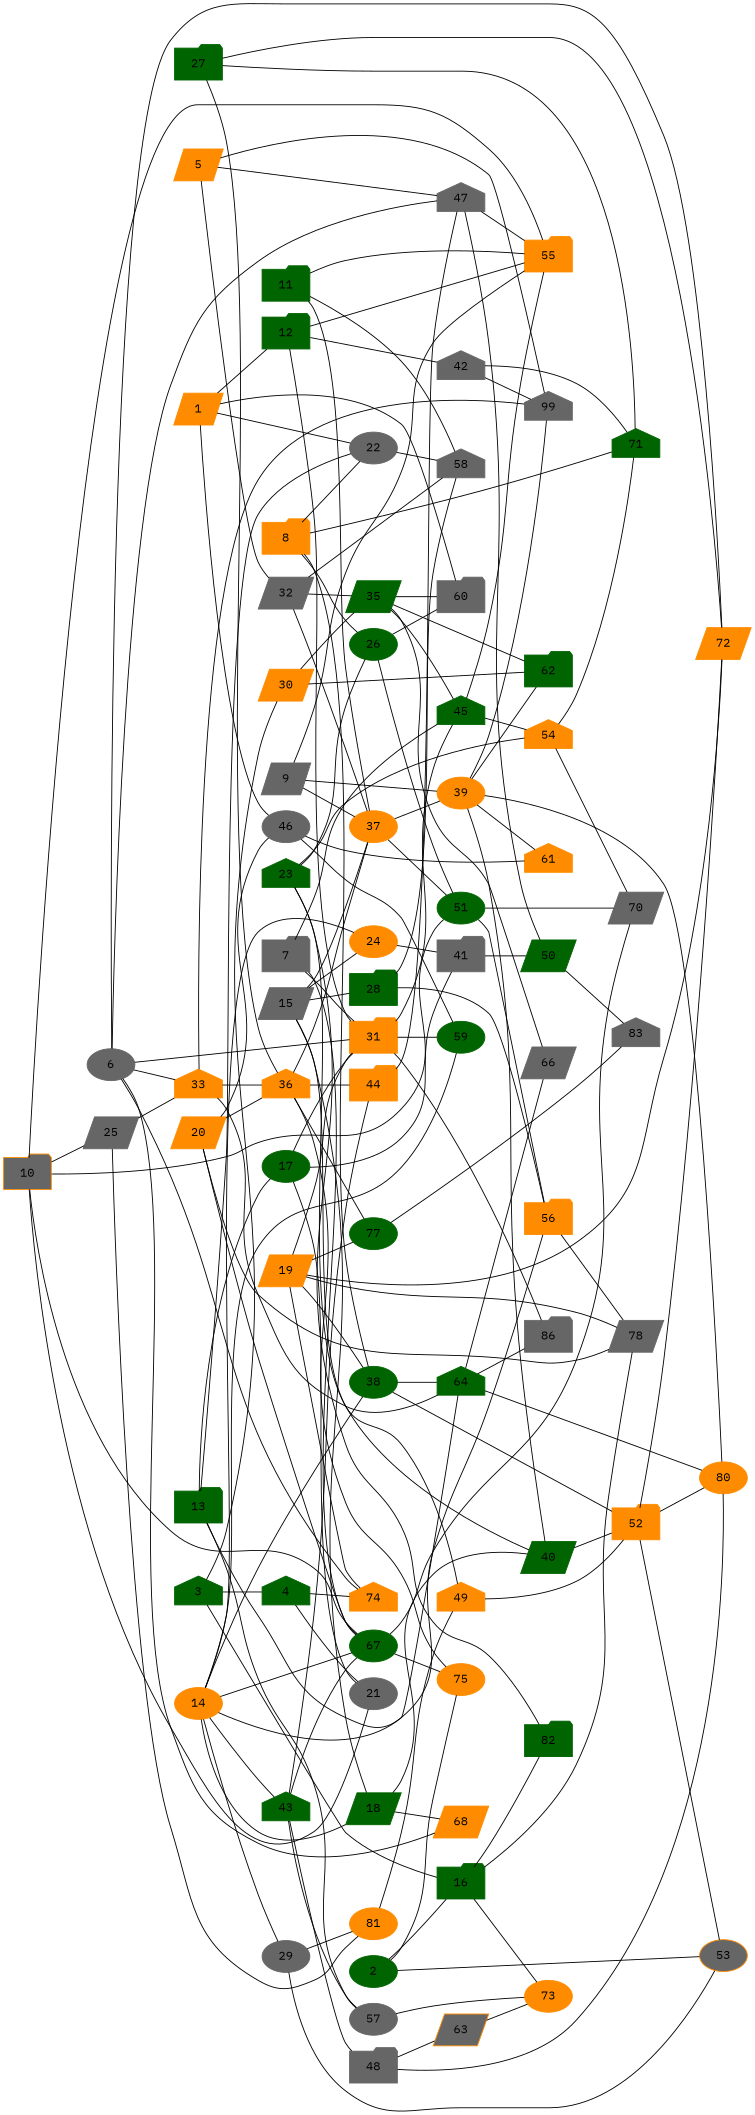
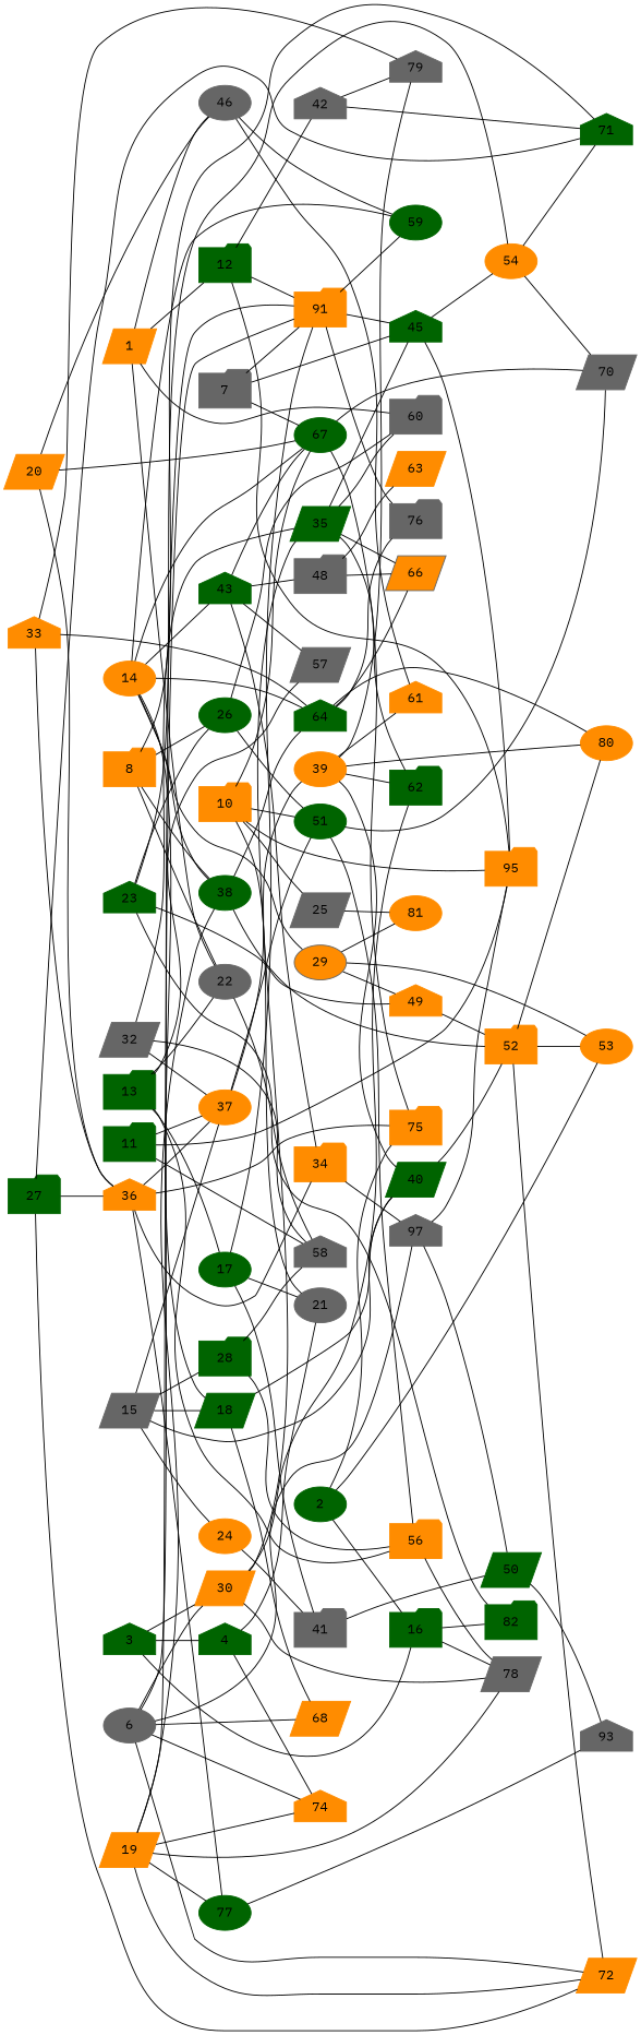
  graph {
    fontname="IBM Plex Mono"
    rankdir=LR
    node [color=darkorange fontname="IBM Plex Mono" shape=ellipse style=filled]
    edge [fontname="IBM Plex Mono"]
    1 [shape=parallelogram]
    12 [color=darkgreen shape=folder]
    22 [color=gray40]
    46 [color=gray40]
    60 [color=gray40 shape=folder]
-   31 [shape=folder]
-   55 [shape=folder]
+   31 [shape=folder label=91]
+   55 [shape=folder label=95]
    42 [color=gray40 shape=house]
    58 [color=gray40 shape=house]
    59 [color=darkgreen]
    61 [shape=house]
    2 [color=darkgreen]
    16 [color=darkgreen shape=folder]
-   53 [fillcolor=gray40]
-   75
-   73
+   53
+   75 [shape=folder]
    78 [color=gray40 shape=parallelogram]
    82 [color=darkgreen shape=folder]
    3 [color=darkgreen shape=house]
    4 [color=darkgreen shape=house]
    30 [shape=parallelogram]
    21 [color=gray40]
    74 [shape=house]
    35 [color=darkgreen shape=parallelogram]
    62 [color=darkgreen shape=folder]
-   5 [shape=parallelogram]
    32 [color=gray40 shape=parallelogram]
-   47 [color=gray40 shape=house]
-   79 [color=gray40 shape=house label=99]
+   47 [color=gray40 shape=house label=97]
+   79 [color=gray40 shape=house]
    37
    50 [color=darkgreen shape=parallelogram]
    6 [color=gray40]
    33 [shape=house]
    68 [shape=parallelogram]
    72 [shape=parallelogram]
    45 [color=darkgreen shape=house]
-   76 [color=gray40 shape=folder label=86]
+   76 [color=gray40 shape=folder]
    64 [color=darkgreen shape=house]
    36 [shape=house]
    7 [color=gray40 shape=folder]
    67 [color=darkgreen]
-   54 [shape=house]
+   54
    70 [color=gray40 shape=parallelogram]
    8 [shape=folder]
    26 [color=darkgreen]
    38 [color=darkgreen]
    71 [color=darkgreen shape=house]
    51 [color=darkgreen]
    52 [shape=folder]
-   9 [color=gray40 shape=parallelogram]
    39
    40 [color=darkgreen shape=parallelogram]
    80
-   10 [shape=folder fillcolor=gray40]
+   10 [shape=folder]
    25 [color=gray40 shape=parallelogram]
    81
    56 [shape=folder]
-   83 [color=gray40 shape=house]
+   83 [color=gray40 shape=house label=93]
    11 [color=darkgreen shape=folder]
    13 [color=darkgreen shape=folder]
    17 [color=darkgreen]
-   57 [color=gray40]
+   57 [color=gray40 shape=parallelogram]
    41 [color=gray40 shape=folder]
    14
    18 [color=darkgreen shape=parallelogram]
    24
-   29 [color=gray40]
+   29 [color=gray40 fillcolor=darkorange]
    43 [color=darkgreen shape=house]
    49 [shape=house]
-   44 [shape=folder]
+   44 [shape=folder label=34]
    48 [color=gray40 shape=folder]
-   66 [color=gray40 shape=parallelogram]
+   66 [color=gray40 shape=parallelogram fillcolor=darkorange]
    15 [color=gray40 shape=parallelogram]
    28 [color=darkgreen shape=folder]
    19 [shape=parallelogram]
    77 [color=darkgreen]
    20 [shape=parallelogram]
    23 [color=darkgreen shape=house]
    27 [color=darkgreen shape=folder]
-   63 [shape=parallelogram fillcolor=gray40]
+   63 [shape=parallelogram]
    1 -- 12
    1 -- 22
    1 -- 46
    1 -- 60
    12 -- 31
    12 -- 55
    12 -- 42
    22 -- 58
    46 -- 59
    46 -- 61
    31 -- 59
    31 -- 45
    31 -- 76
    42 -- 79
    42 -- 71
    2 -- 16
    2 -- 53
    2 -- 75
-   16 -- 73
    16 -- 78
    16 -- 82
    3 -- 16
    3 -- 4
    3 -- 30
    4 -- 21
    4 -- 74
-   20 -- 78
+   30 -- 78
    30 -- 35
    30 -- 62
    35 -- 60
    35 -- 62
    35 -- 45
    35 -- 66
-   5 -- 32
-   5 -- 47
-   5 -- 79
    32 -- 58
    32 -- 35
    32 -- 37
    47 -- 55
    47 -- 50
    37 -- 51
    37 -- 39
    50 -- 83
    6 -- 31
    6 -- 74
    6 -- 47
-   6 -- 33
+   6 -- 30
    6 -- 68
    6 -- 72
    33 -- 79
    33 -- 64
    33 -- 36
    45 -- 55
    45 -- 54
    64 -- 76
    64 -- 80
    64 -- 66
    36 -- 75
    36 -- 37
    36 -- 44
    36 -- 77
    7 -- 31
    7 -- 45
    7 -- 67
    67 -- 75
    67 -- 70
    54 -- 70
    54 -- 71
    8 -- 22
    8 -- 26
    8 -- 38
    8 -- 71
    26 -- 60
    26 -- 51
    38 -- 64
    38 -- 52
    51 -- 70
    51 -- 56
    52 -- 53
    52 -- 72
    52 -- 80
-   9 -- 55
-   9 -- 37
-   9 -- 39
    39 -- 61
    39 -- 62
    39 -- 79
    39 -- 40
    39 -- 80
    40 -- 52
    10 -- 55
    10 -- 21
    10 -- 67
    10 -- 51
    10 -- 25
-   25 -- 33
    25 -- 81
    56 -- 78
    11 -- 55
    11 -- 58
    11 -- 37
    13 -- 22
    13 -- 56
    13 -- 17
    13 -- 57
    17 -- 31
    17 -- 21
    17 -- 41
-   57 -- 73
    41 -- 50
    14 -- 59
    14 -- 64
    14 -- 67
    14 -- 38
    14 -- 18
-   14 -- 24
    14 -- 29
    14 -- 43
    18 -- 68
    18 -- 40
    24 -- 41
    29 -- 53
    29 -- 81
-   81 -- 49
+   29 -- 49
    43 -- 67
    43 -- 57
    43 -- 44
    43 -- 48
    49 -- 52
    44 -- 47
-   48 -- 80
+   48 -- 66
    48 -- 63
    15 -- 37
    15 -- 40
    15 -- 18
    15 -- 24
    15 -- 28
    28 -- 58
    28 -- 56
    19 -- 31
    19 -- 78
    19 -- 74
    19 -- 72
    19 -- 38
    19 -- 77
    77 -- 83
    20 -- 46
    20 -- 36
    20 -- 67
    23 -- 82
    23 -- 54
    23 -- 26
    23 -- 49
    27 -- 72
    27 -- 36
    27 -- 71
-   63 -- 73
  }
